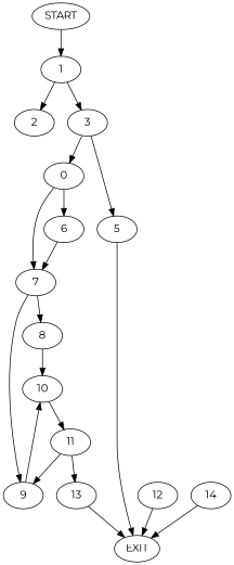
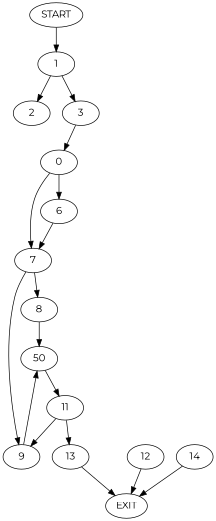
  digraph {
    fontname=Montserrat
    node [fontname=Montserrat]
    edge [fontname=Montserrat]
    n1 [label=START]
    1
    2
    3
    n5 [label=EXIT]
    n6 [label=0]
-   5
    6
    7
    8
    9
-   10
+   10 [label=50]
    11
    13
    12
    14
    n1 -> 1
    1 -> 2
    1 -> 3
    3 -> n6
-   3 -> 5
    n6 -> 6
    n6 -> 7
-   5 -> n5
    6 -> 7
    7 -> 8
    7 -> 9
    8 -> 10
    9 -> 10
    10 -> 11
    11 -> 9
    11 -> 13
    13 -> n5
    12 -> n5
    14 -> n5
  }
